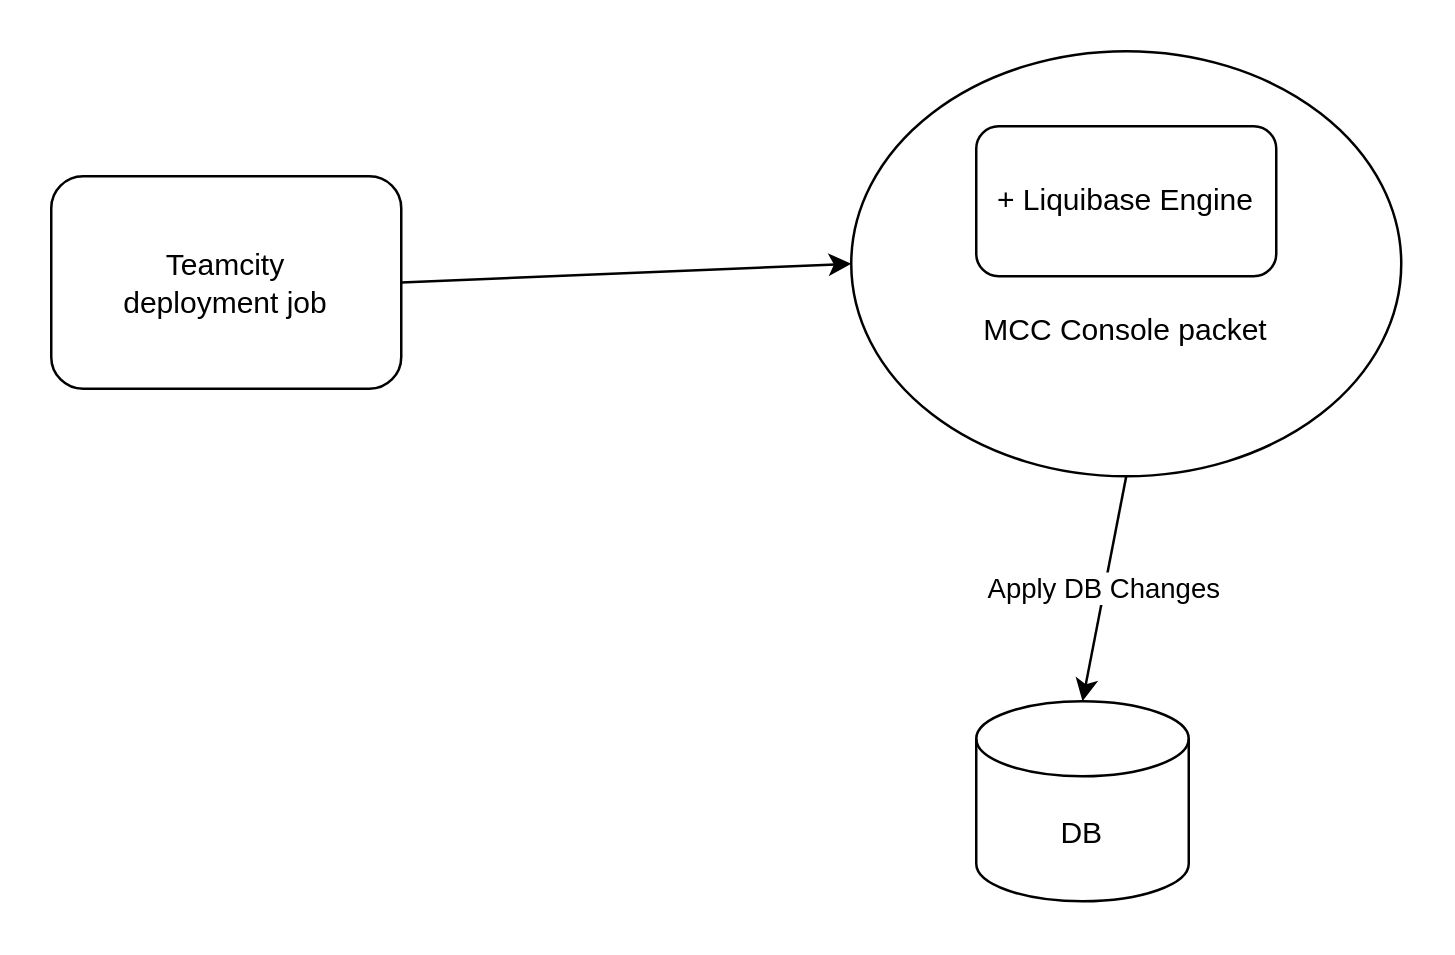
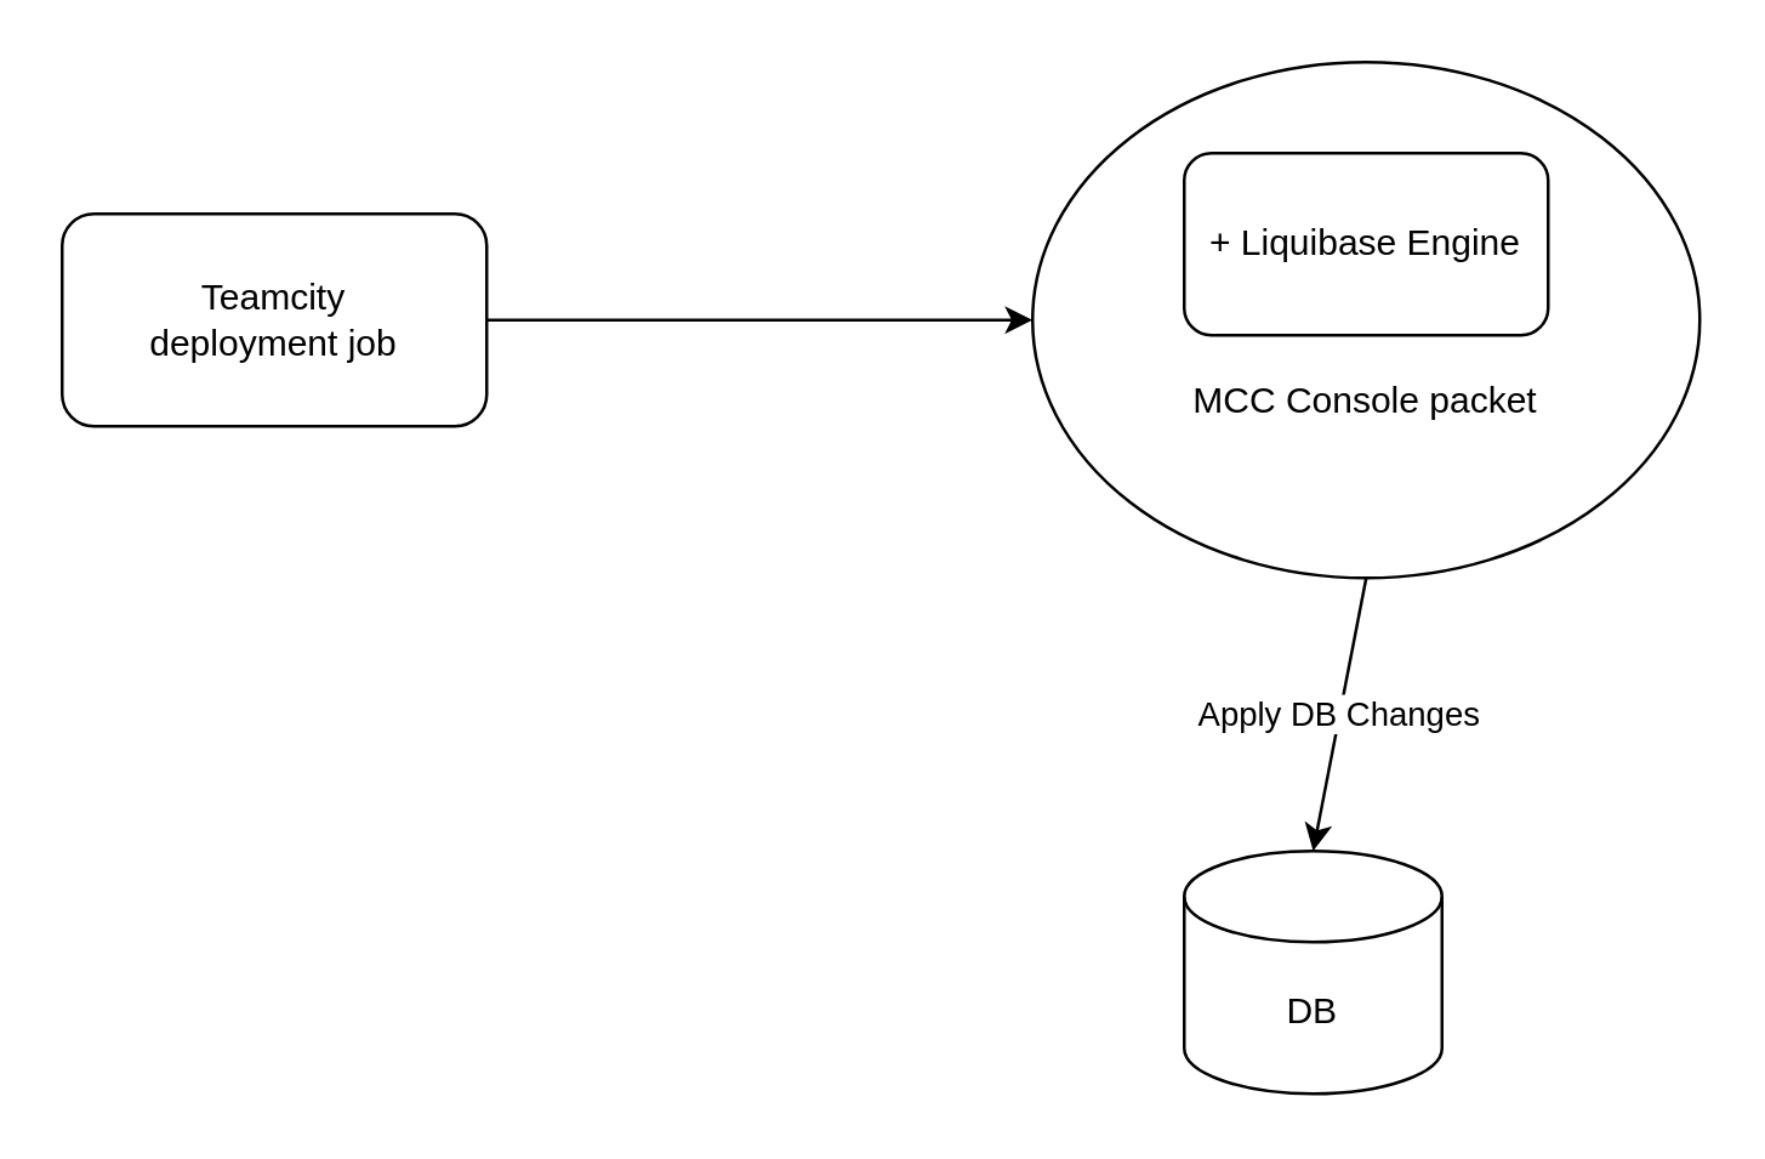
  <mxCell id="0" />
  <mxCell id="1" parent="0" />
  <mxCell id="2" value="&lt;p style=&quot;line-height: 120%;&quot;&gt;&lt;br&gt;&lt;/p&gt;&lt;p style=&quot;line-height: 120%;&quot;&gt;&lt;br&gt;&lt;/p&gt;&lt;p style=&quot;line-height: 120%;&quot;&gt;MCC Console packet&lt;/p&gt;" style="ellipse;whiteSpace=wrap;html=1;" vertex="1" parent="1"><mxGeometry x="340" y="20" width="220" height="170" as="geometry" /></mxCell>
- <mxCell id="3" value="Teamcity&lt;br&gt;deployment job" style="rounded=1;whiteSpace=wrap;html=1;" vertex="1" parent="1"><mxGeometry x="20" y="70" width="140" height="85" as="geometry" /></mxCell>
+ <mxCell id="3" value="Teamcity&lt;br&gt;deployment job" style="rounded=1;whiteSpace=wrap;html=1;" vertex="1" parent="1"><mxGeometry x="20" y="70" width="140" height="70" as="geometry" /></mxCell>
  <mxCell id="4" value="" style="endArrow=classic;html=1;rounded=0;entryX=0;entryY=0.5;entryDx=0;entryDy=0;exitX=1;exitY=0.5;exitDx=0;exitDy=0;" edge="1" parent="1" source="3" target="2"><mxGeometry width="50" height="50" relative="1" as="geometry"><mxPoint x="160" y="150" as="sourcePoint" /><mxPoint x="210" y="100" as="targetPoint" /></mxGeometry></mxCell>
  <mxCell id="5" value="+ Liquibase Engine" style="rounded=1;whiteSpace=wrap;html=1;" vertex="1" parent="1"><mxGeometry x="390" y="50" width="120" height="60" as="geometry" /></mxCell>
  <mxCell id="6" value="DB" style="shape=cylinder3;whiteSpace=wrap;html=1;boundedLbl=1;backgroundOutline=1;size=15;" vertex="1" parent="1"><mxGeometry x="390" y="280" width="85" height="80" as="geometry" /></mxCell>
  <mxCell id="7" value="Apply DB Changes" style="endArrow=classic;html=1;rounded=0;entryX=0.5;entryY=0;entryDx=0;entryDy=0;entryPerimeter=0;exitX=0.5;exitY=1;exitDx=0;exitDy=0;" edge="1" parent="1" source="2" target="6"><mxGeometry relative="1" as="geometry"><mxPoint x="410" y="240" as="sourcePoint" /><mxPoint x="570" y="240" as="targetPoint" /></mxGeometry></mxCell>
